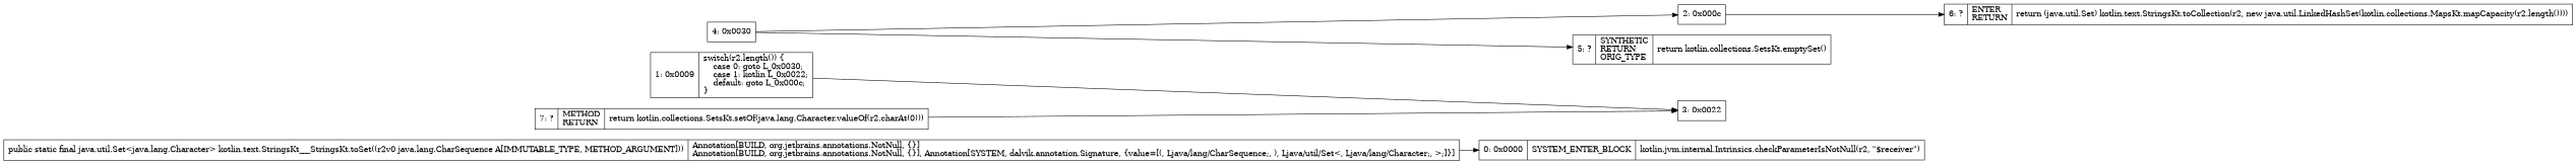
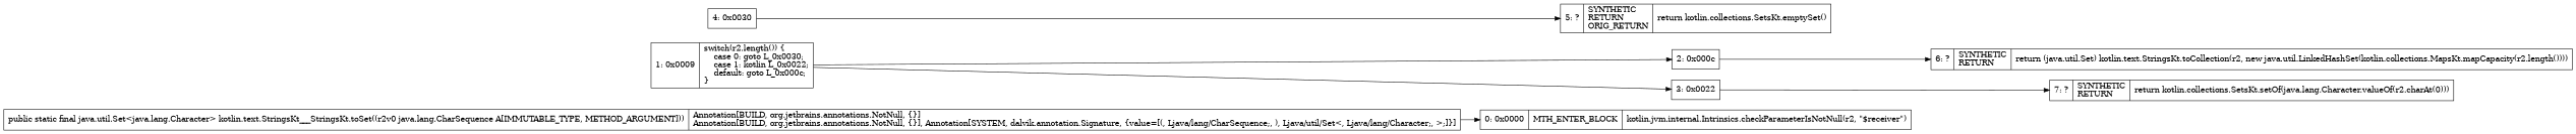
  digraph {
    rankdir=LR
    node [shape=record]
-   n1 [label="{0\:\ 0x0000|SYSTEM_ENTER_BLOCK\l|kotlin.jvm.internal.Intrinsics.checkParameterIsNotNull(r2, \"$receiver\")\l}"]
+   n1 [label="{0\:\ 0x0000|MTH_ENTER_BLOCK\l|kotlin.jvm.internal.Intrinsics.checkParameterIsNotNull(r2, \"$receiver\")\l}"]
    n2 [label="{1\:\ 0x0009|switch(r2.length()) \{\l    case 0: goto L_0x0030;\l    case 1: kotlin L_0x0022;\l    default: goto L_0x000c;\l\}\l}"]
    n3 [label="{2\:\ 0x000c}"]
    n4 [label="{3\:\ 0x0022}"]
-   n5 [label="{6\:\ ?|ENTER\lRETURN\l|return (java.util.Set) kotlin.text.StringsKt.toCollection(r2, new java.util.LinkedHashSet(kotlin.collections.MapsKt.mapCapacity(r2.length())))\l}"]
-   n6 [label="{7\:\ ?|METHOD\lRETURN\l|return kotlin.collections.SetsKt.setOf(java.lang.Character.valueOf(r2.charAt(0)))\l}"]
+   n5 [label="{6\:\ ?|SYNTHETIC\lRETURN\l|return (java.util.Set) kotlin.text.StringsKt.toCollection(r2, new java.util.LinkedHashSet(kotlin.collections.MapsKt.mapCapacity(r2.length())))\l}"]
+   n6 [label="{7\:\ ?|SYNTHETIC\lRETURN\l|return kotlin.collections.SetsKt.setOf(java.lang.Character.valueOf(r2.charAt(0)))\l}"]
    n7 [label="{4\:\ 0x0030}"]
-   n8 [label="{5\:\ ?|SYNTHETIC\lRETURN\lORIG_TYPE\l|return kotlin.collections.SetsKt.emptySet()\l}"]
+   n8 [label="{5\:\ ?|SYNTHETIC\lRETURN\lORIG_RETURN\l|return kotlin.collections.SetsKt.emptySet()\l}"]
    n9 [label="{public static final java.util.Set\<java.lang.Character\> kotlin.text.StringsKt___StringsKt.toSet((r2v0 java.lang.CharSequence A[IMMUTABLE_TYPE, METHOD_ARGUMENT]))  | Annotation[BUILD, org.jetbrains.annotations.NotNull, \{\}]\lAnnotation[BUILD, org.jetbrains.annotations.NotNull, \{\}], Annotation[SYSTEM, dalvik.annotation.Signature, \{value=[(, Ljava\/lang\/CharSequence;, ), Ljava\/util\/Set\<, Ljava\/lang\/Character;, \>;]\}]\l}"]
-   n7 -> n3
+   n2 -> n3
    n2 -> n4
    n3 -> n5
-   n6 -> n4
+   n4 -> n6
    n7 -> n8
    n9 -> n1
  }
